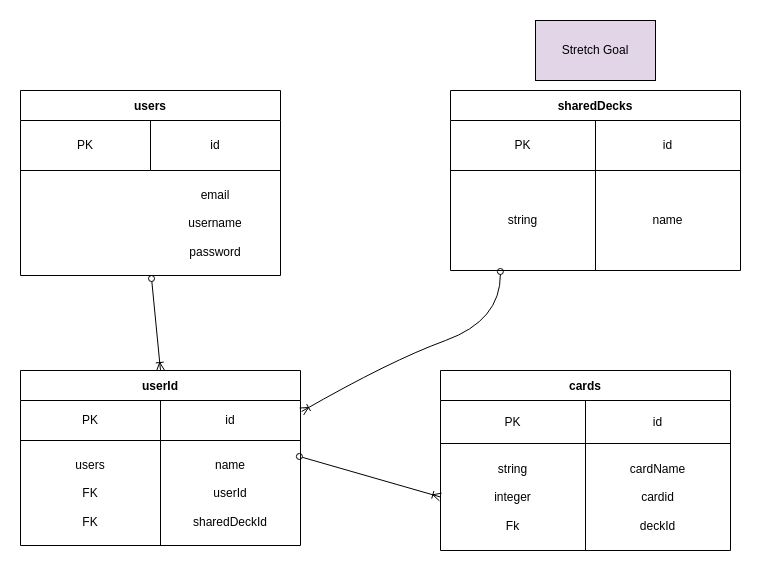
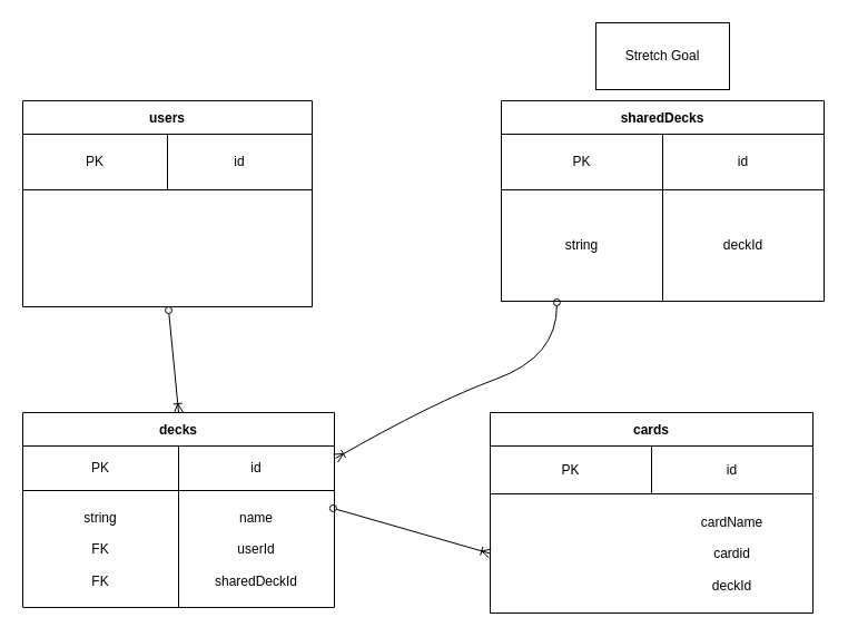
  <mxCell id="0" />
  <mxCell id="1" parent="0" />
  <mxCell id="2" value="users" style="shape=table;startSize=30;container=1;collapsible=0;childLayout=tableLayout;fontStyle=1;align=center;pointerEvents=1;" vertex="1" parent="1"><mxGeometry x="20" y="90" width="260" height="185" as="geometry" /></mxCell>
  <mxCell id="3" value="" style="shape=partialRectangle;html=1;whiteSpace=wrap;collapsible=0;dropTarget=0;pointerEvents=0;fillColor=none;top=0;left=0;bottom=0;right=0;points=[[0,0.5],[1,0.5]];portConstraint=eastwest;" vertex="1" parent="2"><mxGeometry y="30" width="260" height="50" as="geometry" /></mxCell>
  <mxCell id="4" value="PK" style="shape=partialRectangle;html=1;whiteSpace=wrap;connectable=0;fillColor=none;top=0;left=0;bottom=0;right=0;overflow=hidden;pointerEvents=1;labelBackgroundColor=default;" vertex="1" parent="3"><mxGeometry width="130" height="50" as="geometry"><mxRectangle width="130" height="50" as="alternateBounds" /></mxGeometry></mxCell>
  <mxCell id="5" value="id" style="shape=partialRectangle;html=1;whiteSpace=wrap;connectable=0;fillColor=none;top=0;left=0;bottom=0;right=0;overflow=hidden;pointerEvents=1;" vertex="1" parent="3"><mxGeometry x="130" width="130" height="50" as="geometry"><mxRectangle width="130" height="50" as="alternateBounds" /></mxGeometry></mxCell>
  <mxCell id="6" value="" style="shape=partialRectangle;html=1;whiteSpace=wrap;collapsible=0;dropTarget=0;pointerEvents=0;fillColor=none;top=0;left=0;bottom=0;right=0;points=[[0,0.5],[1,0.5]];portConstraint=eastwest;" vertex="1" parent="2"><mxGeometry y="80" width="260" height="105" as="geometry" /></mxCell>
- <mxCell id="7" value="email&lt;br&gt;&lt;br&gt;username&lt;br&gt;&lt;br&gt;password" style="shape=partialRectangle;html=1;whiteSpace=wrap;connectable=0;fillColor=none;top=0;left=0;bottom=0;right=0;overflow=hidden;pointerEvents=1;" vertex="1" parent="6"><mxGeometry x="130" width="130" height="105" as="geometry"><mxRectangle width="130" height="105" as="alternateBounds" /></mxGeometry></mxCell>
- <mxCell id="8" value="userId" style="shape=table;startSize=30;container=1;collapsible=0;childLayout=tableLayout;fontStyle=1;align=center;pointerEvents=1;" vertex="1" parent="1"><mxGeometry x="20" y="370" width="280" height="175" as="geometry" /></mxCell>
+ <mxCell id="8" value="decks" style="shape=table;startSize=30;container=1;collapsible=0;childLayout=tableLayout;fontStyle=1;align=center;pointerEvents=1;" vertex="1" parent="1"><mxGeometry x="20" y="370" width="280" height="175" as="geometry" /></mxCell>
  <mxCell id="9" value="" style="shape=partialRectangle;html=1;whiteSpace=wrap;collapsible=0;dropTarget=0;pointerEvents=0;fillColor=none;top=0;left=0;bottom=0;right=0;points=[[0,0.5],[1,0.5]];portConstraint=eastwest;" vertex="1" parent="8"><mxGeometry y="30" width="280" height="40" as="geometry" /></mxCell>
  <mxCell id="10" value="PK" style="shape=partialRectangle;html=1;whiteSpace=wrap;connectable=0;fillColor=none;top=0;left=0;bottom=0;right=0;overflow=hidden;pointerEvents=1;" vertex="1" parent="9"><mxGeometry width="140" height="40" as="geometry"><mxRectangle width="140" height="40" as="alternateBounds" /></mxGeometry></mxCell>
  <mxCell id="11" value="id" style="shape=partialRectangle;html=1;whiteSpace=wrap;connectable=0;fillColor=none;top=0;left=0;bottom=0;right=0;overflow=hidden;pointerEvents=1;" vertex="1" parent="9"><mxGeometry x="140" width="140" height="40" as="geometry"><mxRectangle width="140" height="40" as="alternateBounds" /></mxGeometry></mxCell>
  <mxCell id="12" value="" style="shape=partialRectangle;html=1;whiteSpace=wrap;collapsible=0;dropTarget=0;pointerEvents=0;fillColor=none;top=0;left=0;bottom=0;right=0;points=[[0,0.5],[1,0.5]];portConstraint=eastwest;" vertex="1" parent="8"><mxGeometry y="70" width="280" height="105" as="geometry" /></mxCell>
- <mxCell id="13" value="users&lt;br&gt;&lt;br&gt;FK&lt;br&gt;&lt;br&gt;FK" style="shape=partialRectangle;html=1;whiteSpace=wrap;connectable=0;fillColor=none;top=0;left=0;bottom=0;right=0;overflow=hidden;pointerEvents=1;" vertex="1" parent="12"><mxGeometry width="140" height="105" as="geometry"><mxRectangle width="140" height="105" as="alternateBounds" /></mxGeometry></mxCell>
+ <mxCell id="13" value="string&lt;br&gt;&lt;br&gt;FK&lt;br&gt;&lt;br&gt;FK" style="shape=partialRectangle;html=1;whiteSpace=wrap;connectable=0;fillColor=none;top=0;left=0;bottom=0;right=0;overflow=hidden;pointerEvents=1;" vertex="1" parent="12"><mxGeometry width="140" height="105" as="geometry"><mxRectangle width="140" height="105" as="alternateBounds" /></mxGeometry></mxCell>
  <mxCell id="14" value="name&lt;br&gt;&lt;br&gt;userId&lt;br&gt;&lt;br&gt;sharedDeckId" style="shape=partialRectangle;html=1;whiteSpace=wrap;connectable=0;fillColor=none;top=0;left=0;bottom=0;right=0;overflow=hidden;pointerEvents=1;" vertex="1" parent="12"><mxGeometry x="140" width="140" height="105" as="geometry"><mxRectangle width="140" height="105" as="alternateBounds" /></mxGeometry></mxCell>
  <mxCell id="15" value="sharedDecks" style="shape=table;startSize=30;container=1;collapsible=0;childLayout=tableLayout;fontStyle=1;align=center;pointerEvents=1;" vertex="1" parent="1"><mxGeometry x="450" y="90" width="290" height="180" as="geometry" /></mxCell>
  <mxCell id="16" value="" style="shape=partialRectangle;html=1;whiteSpace=wrap;collapsible=0;dropTarget=0;pointerEvents=0;fillColor=none;top=0;left=0;bottom=0;right=0;points=[[0,0.5],[1,0.5]];portConstraint=eastwest;" vertex="1" parent="15"><mxGeometry y="30" width="290" height="50" as="geometry" /></mxCell>
  <mxCell id="17" value="PK" style="shape=partialRectangle;html=1;whiteSpace=wrap;connectable=0;fillColor=none;top=0;left=0;bottom=0;right=0;overflow=hidden;pointerEvents=1;" vertex="1" parent="16"><mxGeometry width="145" height="50" as="geometry"><mxRectangle width="145" height="50" as="alternateBounds" /></mxGeometry></mxCell>
  <mxCell id="18" value="id" style="shape=partialRectangle;html=1;whiteSpace=wrap;connectable=0;fillColor=none;top=0;left=0;bottom=0;right=0;overflow=hidden;pointerEvents=1;" vertex="1" parent="16"><mxGeometry x="145" width="145" height="50" as="geometry"><mxRectangle width="145" height="50" as="alternateBounds" /></mxGeometry></mxCell>
  <mxCell id="19" value="" style="shape=partialRectangle;html=1;whiteSpace=wrap;collapsible=0;dropTarget=0;pointerEvents=0;fillColor=none;top=0;left=0;bottom=0;right=0;points=[[0,0.5],[1,0.5]];portConstraint=eastwest;" vertex="1" parent="15"><mxGeometry y="80" width="290" height="100" as="geometry" /></mxCell>
  <mxCell id="20" value="string" style="shape=partialRectangle;html=1;whiteSpace=wrap;connectable=0;fillColor=none;top=0;left=0;bottom=0;right=0;overflow=hidden;pointerEvents=1;" vertex="1" parent="19"><mxGeometry width="145" height="100" as="geometry"><mxRectangle width="145" height="100" as="alternateBounds" /></mxGeometry></mxCell>
- <mxCell id="21" value="name" style="shape=partialRectangle;html=1;whiteSpace=wrap;connectable=0;fillColor=none;top=0;left=0;bottom=0;right=0;overflow=hidden;pointerEvents=1;" vertex="1" parent="19"><mxGeometry x="145" width="145" height="100" as="geometry"><mxRectangle width="145" height="100" as="alternateBounds" /></mxGeometry></mxCell>
+ <mxCell id="21" value="deckId" style="shape=partialRectangle;html=1;whiteSpace=wrap;connectable=0;fillColor=none;top=0;left=0;bottom=0;right=0;overflow=hidden;pointerEvents=1;" vertex="1" parent="19"><mxGeometry x="145" width="145" height="100" as="geometry"><mxRectangle width="145" height="100" as="alternateBounds" /></mxGeometry></mxCell>
  <mxCell id="22" value="cards" style="shape=table;startSize=30;container=1;collapsible=0;childLayout=tableLayout;fontStyle=1;align=center;pointerEvents=1;" vertex="1" parent="1"><mxGeometry x="440" y="370" width="290" height="180" as="geometry" /></mxCell>
  <mxCell id="23" value="" style="shape=partialRectangle;html=1;whiteSpace=wrap;collapsible=0;dropTarget=0;pointerEvents=0;fillColor=none;top=0;left=0;bottom=0;right=0;points=[[0,0.5],[1,0.5]];portConstraint=eastwest;" vertex="1" parent="22"><mxGeometry y="30" width="290" height="43" as="geometry" /></mxCell>
  <mxCell id="24" value="PK" style="shape=partialRectangle;html=1;whiteSpace=wrap;connectable=0;fillColor=none;top=0;left=0;bottom=0;right=0;overflow=hidden;pointerEvents=1;" vertex="1" parent="23"><mxGeometry width="145" height="43" as="geometry"><mxRectangle width="145" height="43" as="alternateBounds" /></mxGeometry></mxCell>
  <mxCell id="25" value="id" style="shape=partialRectangle;html=1;whiteSpace=wrap;connectable=0;fillColor=none;top=0;left=0;bottom=0;right=0;overflow=hidden;pointerEvents=1;" vertex="1" parent="23"><mxGeometry x="145" width="145" height="43" as="geometry"><mxRectangle width="145" height="43" as="alternateBounds" /></mxGeometry></mxCell>
  <mxCell id="26" value="" style="shape=partialRectangle;html=1;whiteSpace=wrap;collapsible=0;dropTarget=0;pointerEvents=0;fillColor=none;top=0;left=0;bottom=0;right=0;points=[[0,0.5],[1,0.5]];portConstraint=eastwest;" vertex="1" parent="22"><mxGeometry y="73" width="290" height="107" as="geometry" /></mxCell>
- <mxCell id="27" value="string&lt;br&gt;&lt;br&gt;integer&lt;br&gt;&lt;br&gt;Fk" style="shape=partialRectangle;html=1;whiteSpace=wrap;connectable=0;fillColor=none;top=0;left=0;bottom=0;right=0;overflow=hidden;pointerEvents=1;" vertex="1" parent="26"><mxGeometry width="145" height="107" as="geometry"><mxRectangle width="145" height="107" as="alternateBounds" /></mxGeometry></mxCell>
  <mxCell id="28" value="cardName&lt;br&gt;&lt;br&gt;cardid&lt;br&gt;&lt;br&gt;deckId" style="shape=partialRectangle;html=1;whiteSpace=wrap;connectable=0;fillColor=none;top=0;left=0;bottom=0;right=0;overflow=hidden;pointerEvents=1;" vertex="1" parent="26"><mxGeometry x="145" width="145" height="107" as="geometry"><mxRectangle width="145" height="107" as="alternateBounds" /></mxGeometry></mxCell>
  <mxCell id="29" value="" style="endArrow=oval;html=1;entryX=0.504;entryY=1.029;entryDx=0;entryDy=0;entryPerimeter=0;exitX=0.5;exitY=0;exitDx=0;exitDy=0;startArrow=ERoneToMany;startFill=0;endFill=0;" edge="1" parent="1" source="8" target="6"><mxGeometry width="50" height="50" relative="1" as="geometry"><mxPoint x="450" y="390" as="sourcePoint" /><mxPoint x="500" y="340" as="targetPoint" /></mxGeometry></mxCell>
  <mxCell id="30" value="" style="endArrow=ERoneToMany;html=1;entryX=0;entryY=0.5;entryDx=0;entryDy=0;exitX=0.996;exitY=0.152;exitDx=0;exitDy=0;exitPerimeter=0;startArrow=oval;startFill=0;endFill=0;" edge="1" parent="1" source="12" target="26"><mxGeometry width="50" height="50" relative="1" as="geometry"><mxPoint x="310" y="490" as="sourcePoint" /><mxPoint x="350" y="410" as="targetPoint" /></mxGeometry></mxCell>
  <mxCell id="31" value="" style="curved=1;endArrow=oval;html=1;exitX=1.004;exitY=0.275;exitDx=0;exitDy=0;exitPerimeter=0;entryX=0.172;entryY=1.01;entryDx=0;entryDy=0;entryPerimeter=0;startArrow=ERoneToMany;startFill=0;endFill=0;" edge="1" parent="1" source="9" target="19"><mxGeometry width="50" height="50" relative="1" as="geometry"><mxPoint x="450" y="390" as="sourcePoint" /><mxPoint x="500" y="340" as="targetPoint" /><Array as="points"><mxPoint x="390" y="360" /><mxPoint x="500" y="320" /></Array></mxGeometry></mxCell>
- <mxCell id="32" value="Stretch Goal" style="rounded=0;whiteSpace=wrap;html=1;fillColor=#e1d5e7;" vertex="1" parent="1"><mxGeometry x="535" y="20" width="120" height="60" as="geometry" /></mxCell>
+ <mxCell id="32" value="Stretch Goal" style="rounded=0;whiteSpace=wrap;html=1;" vertex="1" parent="1"><mxGeometry x="535" y="20" width="120" height="60" as="geometry" /></mxCell>
